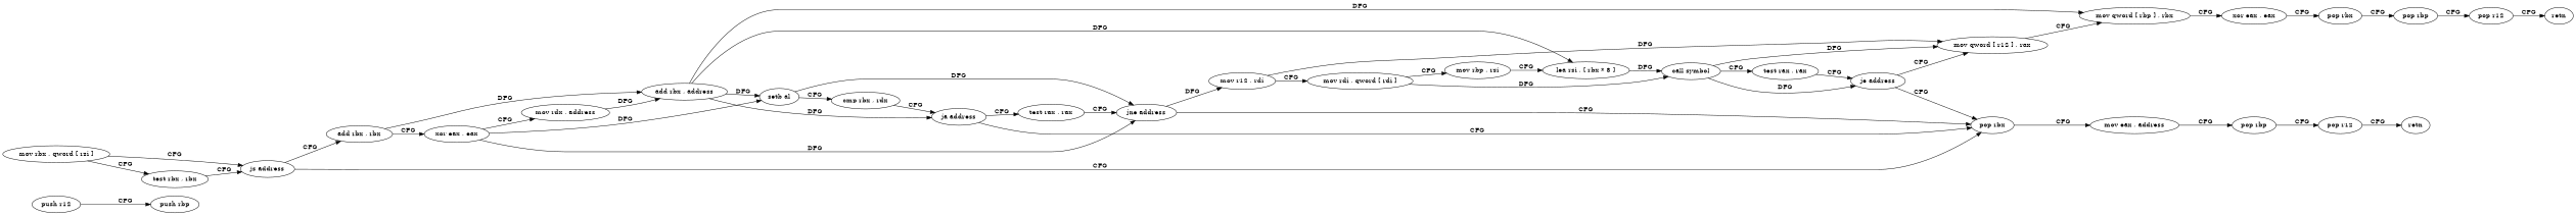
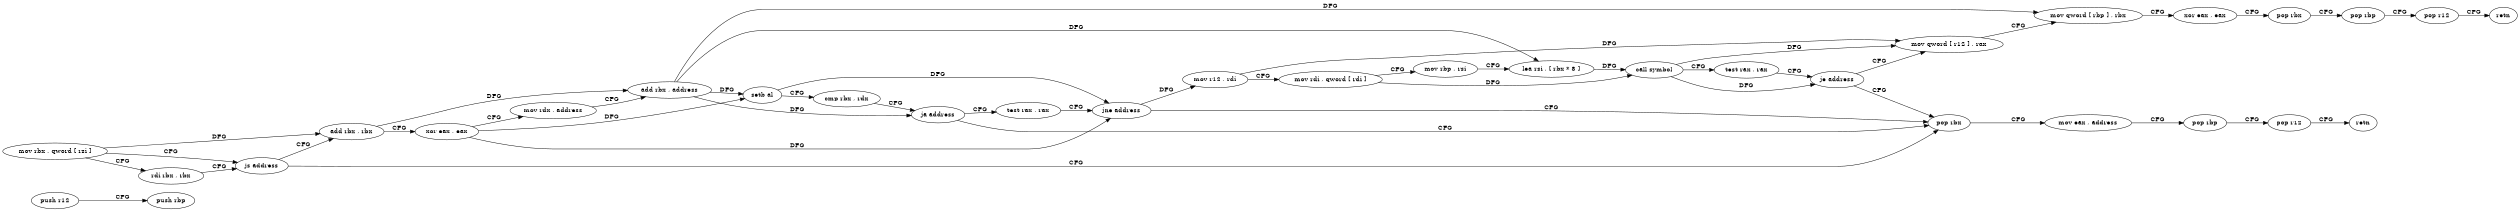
  digraph {
    rankdir=LR
    n1 [label="push r12"]
    n2 [label="push rbp"]
    n3 [label="mov rbx , qword [ rsi ]"]
-   n4 [label="test rbx , rbx"]
+   n4 [label="rdi rbx , rbx"]
    n5 [label="js address"]
    n6 [label="add rbx , rbx"]
    n7 [label="pop rbx"]
    n8 [label="xor eax , eax"]
    n9 [label="add rbx , address"]
    n10 [label="mov eax , address"]
    n11 [label="pop rbp"]
    n12 [label="mov rdx , address"]
    n13 [label="setb al"]
    n14 [label="jne address"]
    n15 [label="ja address"]
    n16 [label="lea rsi , [ rbx * 8 ]"]
    n17 [label="mov qword [ rbp ] , rbx"]
    n18 [label="pop r12"]
    n19 [label=retn]
    n20 [label="cmp rbx , rdx"]
    n21 [label="mov r12 , rdi"]
    n22 [label="test rax , rax"]
    n23 [label="call symbol"]
    n24 [label="xor eax , eax"]
    n25 [label="mov rdi , qword [ rdi ]"]
    n26 [label="mov qword [ r12 ] , rax"]
    n27 [label="mov rbp , rsi"]
    n28 [label="test rax , rax"]
    n29 [label="je address"]
    n30 [label="pop rbx"]
    n31 [label="pop rbp"]
    n32 [label="pop r12"]
    n33 [label=retn]
    n1 -> n2 [label=CFG]
    n3 -> n4 [label=CFG]
    n3 -> n5 [label=CFG]
+   n3 -> n6 [label=DFG]
    n4 -> n5 [label=CFG]
    n5 -> n6 [label=CFG]
    n5 -> n7 [label=CFG]
    n6 -> n8 [label=CFG]
    n6 -> n9 [label=DFG]
    n7 -> n10 [label=CFG]
    n8 -> n12 [label=CFG]
    n8 -> n13 [label=DFG]
    n8 -> n14 [label=DFG]
    n9 -> n13 [label=DFG]
    n9 -> n15 [label=DFG]
    n9 -> n16 [label=DFG]
    n9 -> n17 [label=DFG]
    n10 -> n11 [label=CFG]
    n11 -> n18 [label=CFG]
-   n12 -> n9 [label=DFG]
+   n12 -> n9 [label=CFG]
    n13 -> n14 [label=DFG]
    n13 -> n20 [label=CFG]
    n14 -> n7 [label=CFG]
    n14 -> n21 [label=DFG]
    n15 -> n7 [label=CFG]
    n15 -> n22 [label=CFG]
    n16 -> n23 [label=DFG]
    n17 -> n24 [label=CFG]
    n18 -> n19 [label=CFG]
    n20 -> n15 [label=CFG]
    n21 -> n25 [label=CFG]
    n21 -> n26 [label=DFG]
    n22 -> n14 [label=CFG]
    n23 -> n26 [label=DFG]
    n23 -> n28 [label=CFG]
    n23 -> n29 [label=DFG]
    n24 -> n30 [label=CFG]
    n25 -> n23 [label=DFG]
    n25 -> n27 [label=CFG]
    n26 -> n17 [label=CFG]
    n27 -> n16 [label=CFG]
    n28 -> n29 [label=CFG]
    n29 -> n7 [label=CFG]
    n29 -> n26 [label=CFG]
    n30 -> n31 [label=CFG]
    n31 -> n32 [label=CFG]
    n32 -> n33 [label=CFG]
  }
